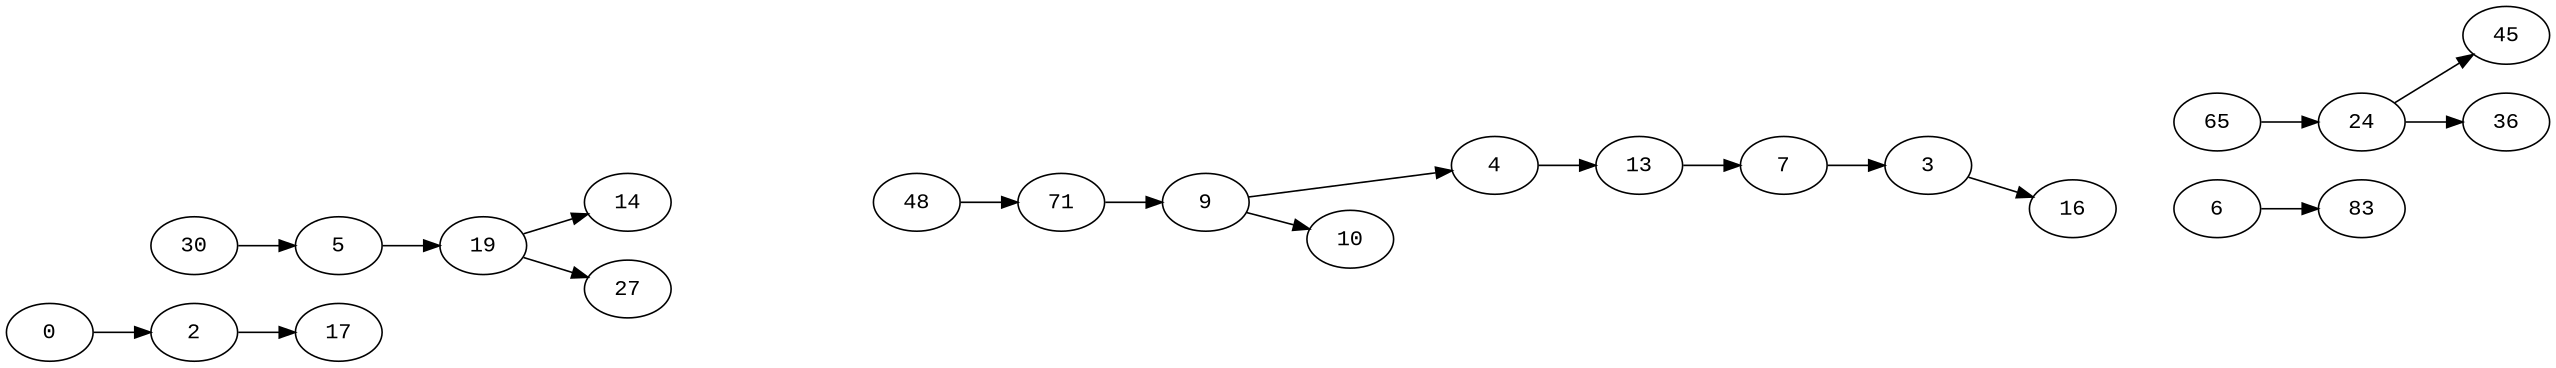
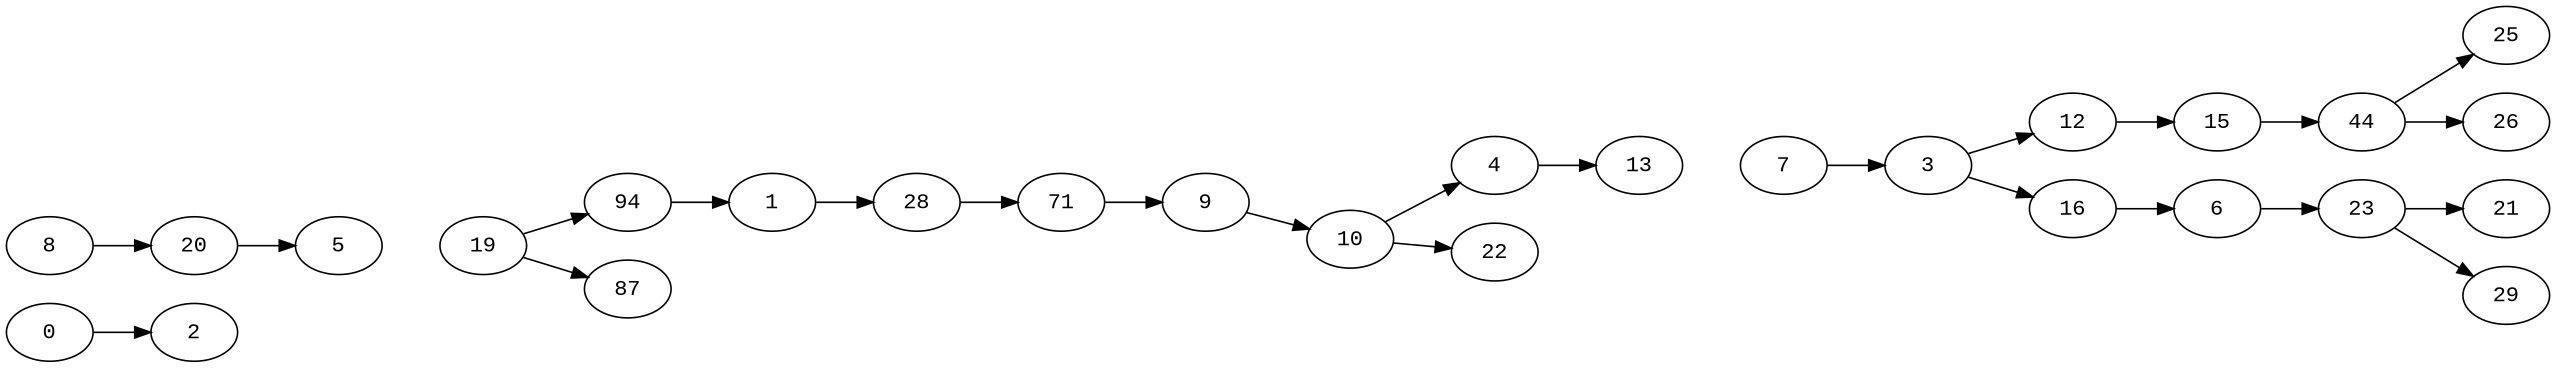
  digraph {
    fontname="Liberation Mono"
    rankdir=LR
    node [fontname="Liberation Mono"]
    edge [fontname="Liberation Mono"]
    n1 [label=0]
    n2 [label=2]
-   n3 [label=17]
-   n5 [label=30]
+   n4 [label=8]
+   n5 [label=20]
    n6 [label=5]
    n7 [label=19]
-   n8 [label=14]
-   n9 [label=27]
-   n11 [label=48]
+   n8 [label=94]
+   n9 [label=87]
+   n10 [label=1]
+   n11 [label=28]
    n12 [label=71]
    n13 [label=9]
    n14 [label=4]
    n15 [label=10]
    n16 [label=13]
+   n17 [label=22]
    n18 [label=7]
    n19 [label=3]
+   n20 [label=12]
    n21 [label=16]
-   n22 [label=65]
+   n22 [label=15]
    n23 [label=6]
-   n24 [label=24]
-   n25 [label=45]
-   n26 [label=36]
-   n27 [label=83]
+   n24 [label=44]
+   n25 [label=25]
+   n26 [label=26]
+   n27 [label=23]
+   n28 [label=21]
+   n29 [label=29]
    n1 -> n2
-   n2 -> n3
+   n4 -> n5
    n5 -> n6
-   n6 -> n7
    n7 -> n8
    n7 -> n9
+   n8 -> n10
+   n10 -> n11
    n11 -> n12
    n12 -> n13
-   n13 -> n14
+   n15 -> n14
    n13 -> n15
    n14 -> n16
-   n16 -> n18
+   n15 -> n17
    n18 -> n19
+   n19 -> n20
    n19 -> n21
+   n20 -> n22
+   n21 -> n23
    n22 -> n24
    n23 -> n27
    n24 -> n25
    n24 -> n26
+   n27 -> n28
+   n27 -> n29
  }
